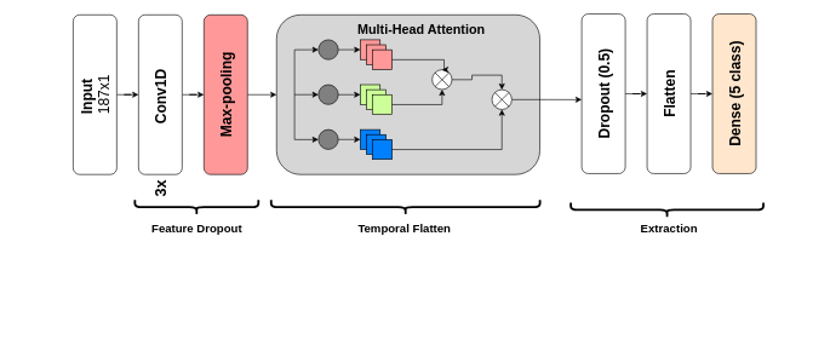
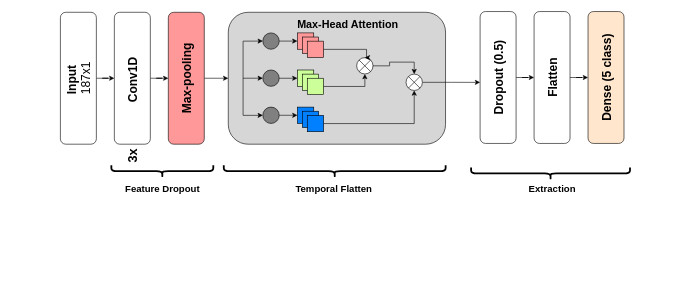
  <mxCell id="0" />
  <mxCell id="1" parent="0" />
  <mxCell id="2" style="edgeStyle=orthogonalEdgeStyle;rounded=0;orthogonalLoop=1;jettySize=auto;html=1;entryX=0.5;entryY=0;entryDx=0;entryDy=0;" edge="1" parent="1" source="3" target="5"><mxGeometry relative="1" as="geometry" /></mxCell>
  <mxCell id="3" value="&lt;b style=&quot;font-size: 20px;&quot;&gt;Input&amp;nbsp;&lt;/b&gt;&lt;br style=&quot;font-size: 20px;&quot;&gt;187x1" style="rounded=1;whiteSpace=wrap;html=1;fontSize=20;rotation=-90;" vertex="1" parent="1"><mxGeometry x="20" y="100" width="220" height="60" as="geometry" /></mxCell>
  <mxCell id="4" style="edgeStyle=orthogonalEdgeStyle;rounded=0;orthogonalLoop=1;jettySize=auto;html=1;" edge="1" parent="1" source="5" target="8"><mxGeometry relative="1" as="geometry" /></mxCell>
  <mxCell id="5" value="&lt;b&gt;Conv1D&amp;nbsp;&lt;br&gt;&lt;/b&gt;" style="rounded=1;whiteSpace=wrap;html=1;fontSize=20;rotation=-90;" vertex="1" parent="1"><mxGeometry x="110" y="100" width="220" height="60" as="geometry" /></mxCell>
  <mxCell id="6" value="&lt;b&gt;&lt;font style=&quot;font-size: 21px;&quot;&gt;3x&lt;/font&gt;&lt;/b&gt;" style="text;html=1;align=center;verticalAlign=middle;resizable=0;points=[];autosize=1;strokeColor=none;fillColor=none;rotation=-90;" vertex="1" parent="1"><mxGeometry x="195" y="240" width="50" height="40" as="geometry" /></mxCell>
  <mxCell id="7" style="edgeStyle=orthogonalEdgeStyle;rounded=0;orthogonalLoop=1;jettySize=auto;html=1;entryX=0;entryY=0.5;entryDx=0;entryDy=0;" edge="1" parent="1" source="8" target="10"><mxGeometry relative="1" as="geometry" /></mxCell>
  <mxCell id="8" value="&lt;b&gt;Max-pooling&lt;br&gt;&lt;/b&gt;" style="rounded=1;whiteSpace=wrap;html=1;fontSize=20;rotation=-90;fillColor=#ff9999;" vertex="1" parent="1"><mxGeometry x="200" y="100" width="220" height="60" as="geometry" /></mxCell>
  <mxCell id="9" value="" style="group" vertex="1" connectable="0" parent="1"><mxGeometry x="380" y="20" width="420" height="220" as="geometry" /></mxCell>
  <mxCell id="10" value="" style="rounded=1;whiteSpace=wrap;html=1;fillColor=#D6D6D6;" vertex="1" parent="9"><mxGeometry width="362.353" height="220" as="geometry" /></mxCell>
  <mxCell id="11" value="" style="ellipse;whiteSpace=wrap;html=1;aspect=fixed;fillColor=#808080;" vertex="1" parent="9"><mxGeometry x="57.647" y="34.375" width="27.274" height="27.274" as="geometry" /></mxCell>
  <mxCell id="12" value="" style="ellipse;whiteSpace=wrap;html=1;aspect=fixed;fillColor=#808080;" vertex="1" parent="9"><mxGeometry x="57.647" y="96.25" width="27.274" height="27.274" as="geometry" /></mxCell>
  <mxCell id="13" value="" style="ellipse;whiteSpace=wrap;html=1;aspect=fixed;fillColor=#808080;" vertex="1" parent="9"><mxGeometry x="57.647" y="158.125" width="27.274" height="27.274" as="geometry" /></mxCell>
  <mxCell id="14" value="" style="endArrow=none;html=1;rounded=0;" edge="1" parent="9"><mxGeometry width="50" height="50" relative="1" as="geometry"><mxPoint x="24.706" y="171.875" as="sourcePoint" /><mxPoint x="24.706" y="48.125" as="targetPoint" /></mxGeometry></mxCell>
  <mxCell id="15" value="" style="endArrow=classic;html=1;rounded=0;entryX=0;entryY=0.5;entryDx=0;entryDy=0;" edge="1" parent="9" target="11"><mxGeometry width="50" height="50" relative="1" as="geometry"><mxPoint x="24.706" y="48.125" as="sourcePoint" /><mxPoint x="181.176" y="110" as="targetPoint" /></mxGeometry></mxCell>
  <mxCell id="16" value="" style="endArrow=classic;html=1;rounded=0;" edge="1" parent="9"><mxGeometry width="50" height="50" relative="1" as="geometry"><mxPoint x="24.706" y="171.875" as="sourcePoint" /><mxPoint x="57.647" y="171.875" as="targetPoint" /></mxGeometry></mxCell>
  <mxCell id="17" value="" style="endArrow=classic;html=1;rounded=0;entryX=0;entryY=0.5;entryDx=0;entryDy=0;" edge="1" parent="9" target="12"><mxGeometry width="50" height="50" relative="1" as="geometry"><mxPoint x="24.706" y="110" as="sourcePoint" /><mxPoint x="181.176" y="110" as="targetPoint" /></mxGeometry></mxCell>
  <mxCell id="18" value="" style="whiteSpace=wrap;html=1;aspect=fixed;fillColor=#FF9999;" vertex="1" parent="9"><mxGeometry x="115.294" y="34.375" width="27.274" height="27.274" as="geometry" /></mxCell>
  <mxCell id="19" value="" style="whiteSpace=wrap;html=1;aspect=fixed;fillColor=#FF9999;" vertex="1" parent="9"><mxGeometry x="123.529" y="41.25" width="27.274" height="27.274" as="geometry" /></mxCell>
  <mxCell id="20" value="" style="whiteSpace=wrap;html=1;aspect=fixed;fillColor=#FF9999;" vertex="1" parent="9"><mxGeometry x="131.765" y="48.125" width="27.274" height="27.274" as="geometry" /></mxCell>
  <mxCell id="21" value="" style="whiteSpace=wrap;html=1;aspect=fixed;fillColor=#CCFF99;" vertex="1" parent="9"><mxGeometry x="115.294" y="96.25" width="27.274" height="27.274" as="geometry" /></mxCell>
  <mxCell id="22" style="edgeStyle=orthogonalEdgeStyle;rounded=0;orthogonalLoop=1;jettySize=auto;html=1;entryX=0;entryY=0.5;entryDx=0;entryDy=0;" edge="1" parent="9" source="12" target="21"><mxGeometry relative="1" as="geometry" /></mxCell>
  <mxCell id="23" value="" style="whiteSpace=wrap;html=1;aspect=fixed;fillColor=#CCFF99;" vertex="1" parent="9"><mxGeometry x="123.529" y="103.125" width="27.274" height="27.274" as="geometry" /></mxCell>
  <mxCell id="24" value="" style="whiteSpace=wrap;html=1;aspect=fixed;fillColor=#CCFF99;" vertex="1" parent="9"><mxGeometry x="131.765" y="110" width="27.274" height="27.274" as="geometry" /></mxCell>
  <mxCell id="25" value="" style="whiteSpace=wrap;html=1;aspect=fixed;fillColor=#007FFF;" vertex="1" parent="9"><mxGeometry x="115.294" y="158.125" width="27.274" height="27.274" as="geometry" /></mxCell>
  <mxCell id="26" value="" style="whiteSpace=wrap;html=1;aspect=fixed;fillColor=#007FFF;" vertex="1" parent="9"><mxGeometry x="123.529" y="165" width="27.274" height="27.274" as="geometry" /></mxCell>
  <mxCell id="27" value="" style="whiteSpace=wrap;html=1;aspect=fixed;fillColor=#007FFF;" vertex="1" parent="9"><mxGeometry x="131.765" y="171.875" width="27.274" height="27.274" as="geometry" /></mxCell>
  <mxCell id="28" value="" style="endArrow=classic;html=1;rounded=0;exitX=1;exitY=0.5;exitDx=0;exitDy=0;entryX=0;entryY=0.5;entryDx=0;entryDy=0;" edge="1" parent="9" source="13" target="25"><mxGeometry width="50" height="50" relative="1" as="geometry"><mxPoint x="140" y="144.375" as="sourcePoint" /><mxPoint x="181.176" y="110" as="targetPoint" /></mxGeometry></mxCell>
  <mxCell id="29" value="" style="endArrow=classic;html=1;rounded=0;exitX=1;exitY=0.5;exitDx=0;exitDy=0;entryX=0;entryY=0.5;entryDx=0;entryDy=0;" edge="1" parent="9" source="11" target="18"><mxGeometry width="50" height="50" relative="1" as="geometry"><mxPoint x="140" y="144.375" as="sourcePoint" /><mxPoint x="181.176" y="110" as="targetPoint" /></mxGeometry></mxCell>
  <mxCell id="30" value="" style="ellipse;whiteSpace=wrap;html=1;aspect=fixed;" vertex="1" parent="9"><mxGeometry x="214.118" y="75.625" width="27.274" height="27.274" as="geometry" /></mxCell>
  <mxCell id="31" style="edgeStyle=orthogonalEdgeStyle;rounded=0;orthogonalLoop=1;jettySize=auto;html=1;entryX=0.5;entryY=0;entryDx=0;entryDy=0;" edge="1" parent="9" source="20" target="30"><mxGeometry relative="1" as="geometry"><Array as="points"><mxPoint x="230.588" y="61.875" /></Array></mxGeometry></mxCell>
  <mxCell id="32" value="" style="endArrow=none;html=1;rounded=0;entryX=1;entryY=0;entryDx=0;entryDy=0;exitX=0;exitY=1;exitDx=0;exitDy=0;" edge="1" parent="9" source="30" target="30"><mxGeometry width="50" height="50" relative="1" as="geometry"><mxPoint x="164.706" y="158.125" as="sourcePoint" /><mxPoint x="205.882" y="123.75" as="targetPoint" /></mxGeometry></mxCell>
  <mxCell id="33" style="edgeStyle=orthogonalEdgeStyle;rounded=0;orthogonalLoop=1;jettySize=auto;html=1;entryX=0.5;entryY=1;entryDx=0;entryDy=0;" edge="1" parent="9" source="24" target="30"><mxGeometry relative="1" as="geometry" /></mxCell>
  <mxCell id="34" value="" style="endArrow=none;html=1;rounded=0;entryX=0;entryY=0;entryDx=0;entryDy=0;exitX=1;exitY=1;exitDx=0;exitDy=0;" edge="1" parent="9" source="30" target="30"><mxGeometry width="50" height="50" relative="1" as="geometry"><mxPoint x="164.706" y="158.125" as="sourcePoint" /><mxPoint x="205.882" y="123.75" as="targetPoint" /></mxGeometry></mxCell>
  <mxCell id="35" value="" style="edgeStyle=orthogonalEdgeStyle;rounded=0;orthogonalLoop=1;jettySize=auto;html=1;" edge="1" parent="9" source="36"><mxGeometry relative="1" as="geometry"><mxPoint x="420" y="116.875" as="targetPoint" /></mxGeometry></mxCell>
  <mxCell id="36" value="" style="ellipse;whiteSpace=wrap;html=1;aspect=fixed;" vertex="1" parent="9"><mxGeometry x="296.471" y="103.125" width="27.274" height="27.274" as="geometry" /></mxCell>
  <mxCell id="37" value="" style="endArrow=none;html=1;rounded=0;entryX=1;entryY=0;entryDx=0;entryDy=0;exitX=0;exitY=1;exitDx=0;exitDy=0;" edge="1" parent="9" source="36" target="36"><mxGeometry width="50" height="50" relative="1" as="geometry"><mxPoint x="247.059" y="185.625" as="sourcePoint" /><mxPoint x="288.235" y="151.25" as="targetPoint" /></mxGeometry></mxCell>
  <mxCell id="38" value="" style="endArrow=none;html=1;rounded=0;entryX=0;entryY=0;entryDx=0;entryDy=0;exitX=1;exitY=1;exitDx=0;exitDy=0;" edge="1" parent="9" source="36" target="36"><mxGeometry width="50" height="50" relative="1" as="geometry"><mxPoint x="247.059" y="185.625" as="sourcePoint" /><mxPoint x="288.235" y="151.25" as="targetPoint" /></mxGeometry></mxCell>
- <mxCell id="39" value="&lt;b&gt;&lt;font style=&quot;font-size: 18px;&quot;&gt;Multi-Head Attention&lt;/font&gt;&lt;/b&gt;" style="text;html=1;align=center;verticalAlign=middle;resizable=0;points=[];autosize=1;strokeColor=none;fillColor=none;" vertex="1" parent="9"><mxGeometry x="98.824" width="200" height="40" as="geometry" /></mxCell>
+ <mxCell id="39" value="&lt;b&gt;&lt;font style=&quot;font-size: 18px;&quot;&gt;Max-Head Attention&lt;/font&gt;&lt;/b&gt;" style="text;html=1;align=center;verticalAlign=middle;resizable=0;points=[];autosize=1;strokeColor=none;fillColor=none;" vertex="1" parent="9"><mxGeometry x="98.824" width="200" height="40" as="geometry" /></mxCell>
  <mxCell id="40" style="edgeStyle=orthogonalEdgeStyle;rounded=0;orthogonalLoop=1;jettySize=auto;html=1;entryX=0.5;entryY=1;entryDx=0;entryDy=0;" edge="1" parent="9" source="27" target="36"><mxGeometry relative="1" as="geometry" /></mxCell>
  <mxCell id="41" style="edgeStyle=orthogonalEdgeStyle;rounded=0;orthogonalLoop=1;jettySize=auto;html=1;entryX=0.5;entryY=0;entryDx=0;entryDy=0;" edge="1" parent="9" source="30" target="36"><mxGeometry relative="1" as="geometry" /></mxCell>
  <mxCell id="42" style="edgeStyle=orthogonalEdgeStyle;rounded=0;orthogonalLoop=1;jettySize=auto;html=1;entryX=0.5;entryY=0;entryDx=0;entryDy=0;" edge="1" parent="1" source="43" target="45"><mxGeometry relative="1" as="geometry" /></mxCell>
  <mxCell id="43" value="&lt;b&gt;Dropout (0.5)&lt;br&gt;&lt;/b&gt;" style="rounded=1;whiteSpace=wrap;html=1;fontSize=20;rotation=-90;" vertex="1" parent="1"><mxGeometry x="720" y="98.75" width="220" height="60" as="geometry" /></mxCell>
  <mxCell id="44" style="edgeStyle=orthogonalEdgeStyle;rounded=0;orthogonalLoop=1;jettySize=auto;html=1;" edge="1" parent="1" source="45" target="46"><mxGeometry relative="1" as="geometry" /></mxCell>
  <mxCell id="45" value="&lt;b&gt;Flatten&lt;br&gt;&lt;/b&gt;" style="rounded=1;whiteSpace=wrap;html=1;fontSize=20;rotation=-90;" vertex="1" parent="1"><mxGeometry x="810" y="98.75" width="220" height="60" as="geometry" /></mxCell>
  <mxCell id="46" value="&lt;b&gt;Dense (5 class)&lt;br&gt;&lt;/b&gt;" style="rounded=1;whiteSpace=wrap;html=1;fontSize=20;rotation=-90;fillColor=#ffe6cc;" vertex="1" parent="1"><mxGeometry x="900" y="98.75" width="220" height="60" as="geometry" /></mxCell>
  <mxCell id="47" value="" style="shape=curlyBracket;whiteSpace=wrap;html=1;rounded=1;labelPosition=left;verticalLabelPosition=middle;align=right;verticalAlign=middle;rotation=-90;size=0.5;fontStyle=0;fontSize=22;strokeWidth=3;" vertex="1" parent="1"><mxGeometry x="907.5" y="156.25" width="20" height="265" as="geometry" /></mxCell>
  <mxCell id="48" value="&lt;b&gt;&lt;font style=&quot;font-size: 16px;&quot;&gt;Extraction&lt;/font&gt;&lt;/b&gt;" style="text;html=1;align=center;verticalAlign=middle;resizable=0;points=[];autosize=1;strokeColor=none;fillColor=none;" vertex="1" parent="1"><mxGeometry x="855" y="300" width="130" height="30" as="geometry" /></mxCell>
  <mxCell id="49" value="" style="shape=curlyBracket;whiteSpace=wrap;html=1;rounded=1;labelPosition=left;verticalLabelPosition=middle;align=right;verticalAlign=middle;rotation=-90;size=0.5;fontStyle=0;fontSize=22;strokeWidth=3;" vertex="1" parent="1"><mxGeometry x="547.5" y="100" width="20" height="370" as="geometry" /></mxCell>
  <mxCell id="50" value="&lt;b&gt;&lt;font style=&quot;font-size: 16px;&quot;&gt;Temporal Flatten&amp;nbsp;&lt;/font&gt;&lt;/b&gt;" style="text;html=1;align=center;verticalAlign=middle;resizable=0;points=[];autosize=1;strokeColor=none;fillColor=none;" vertex="1" parent="1"><mxGeometry x="457.5" y="300" width="200" height="30" as="geometry" /></mxCell>
  <mxCell id="51" value="" style="shape=curlyBracket;whiteSpace=wrap;html=1;rounded=1;labelPosition=left;verticalLabelPosition=middle;align=right;verticalAlign=middle;rotation=-90;size=0.5;fontStyle=0;fontSize=22;strokeWidth=3;" vertex="1" parent="1"><mxGeometry x="260" y="200" width="20" height="170" as="geometry" /></mxCell>
  <mxCell id="52" value="&lt;b&gt;&lt;font style=&quot;font-size: 16px;&quot;&gt;Feature Dropout&lt;/font&gt;&lt;/b&gt;" style="text;html=1;align=center;verticalAlign=middle;resizable=0;points=[];autosize=1;strokeColor=none;fillColor=none;" vertex="1" parent="1"><mxGeometry x="190" y="300" width="160" height="30" as="geometry" /></mxCell>
